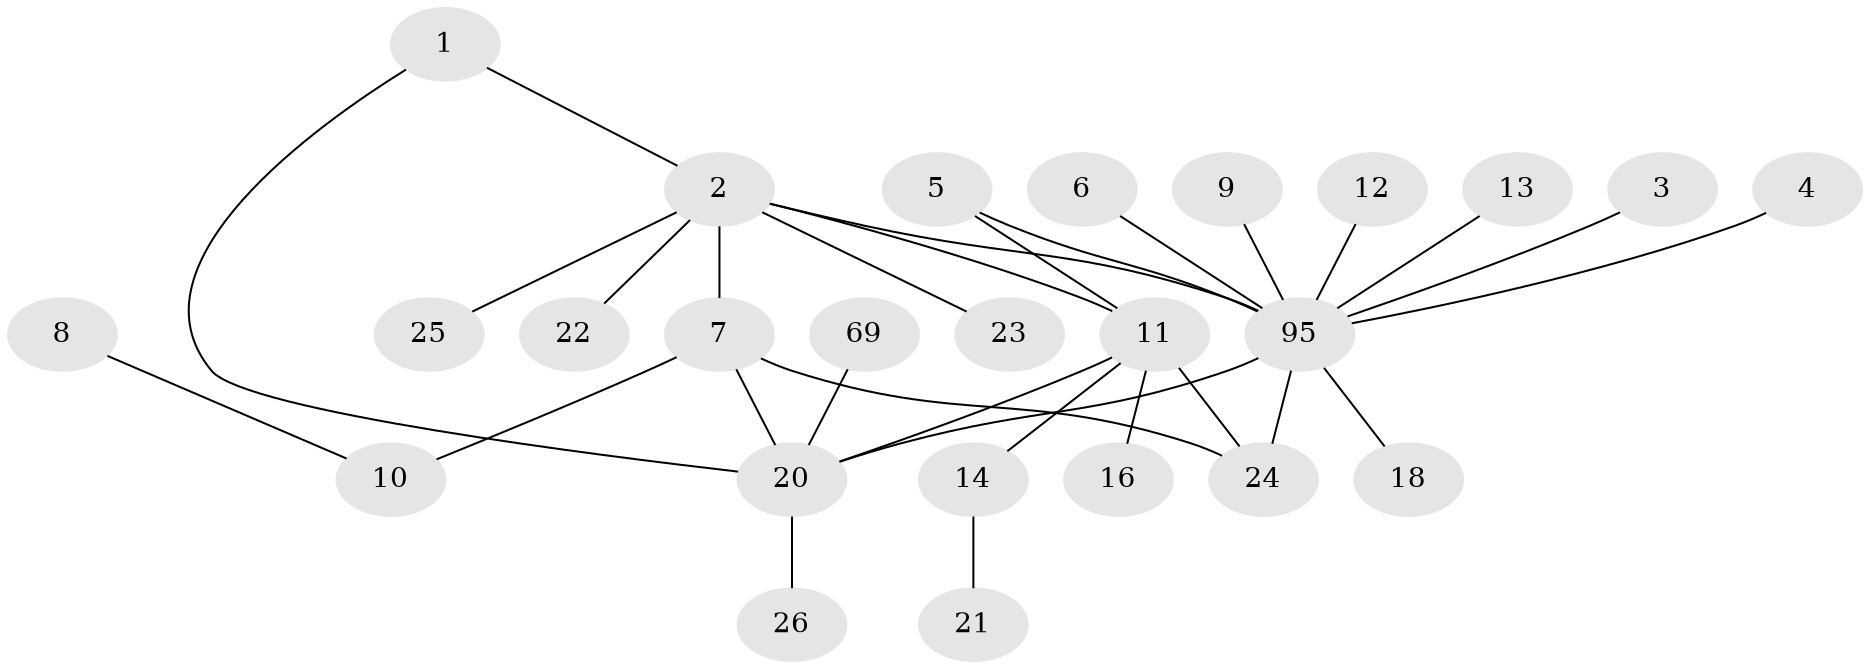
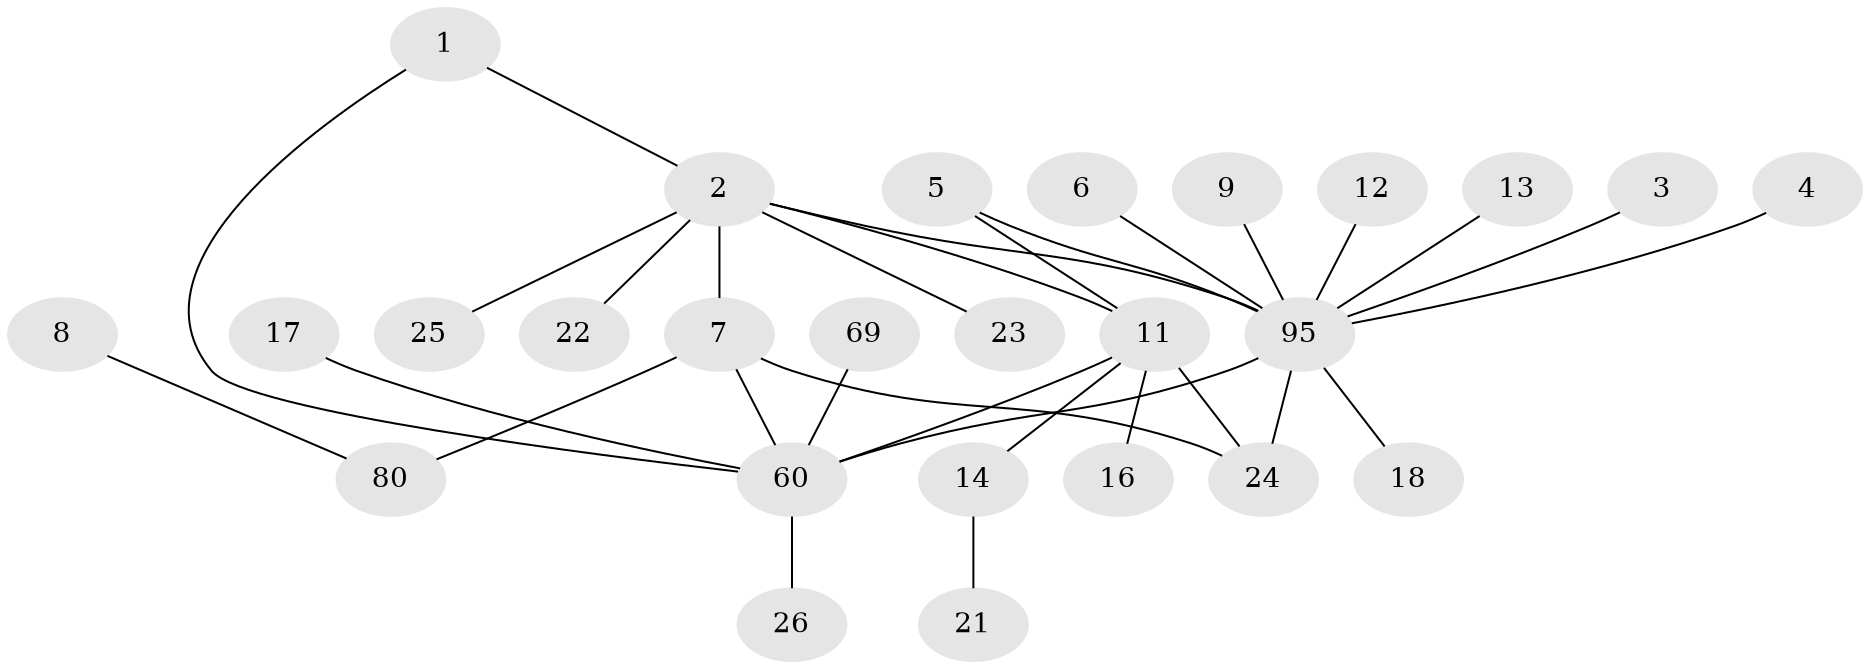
  graph {
    node [color=gray90 style=filled]
    edge [weight=1.0]
    1
    2
-   20
+   20 [label=60]
    7
    11
    n6 [label=95]
    22
    23
    25
    26
-   10
+   10 [label=80]
    24
    14
    16
    18
    3
    4
    5
    6
    8
    9
    21
    12
    13
+   17
    n26 [label=69]
    1 -- 2
    1 -- 20
    2 -- 7
    2 -- 11
    2 -- n6
    2 -- 22
    2 -- 23
    2 -- 25
    20 -- 26
    7 -- 20
    7 -- 10
    7 -- 24
    11 -- 20
    11 -- 24
    11 -- 14
    11 -- 16
    n6 -- 20
    n6 -- 24
    n6 -- 18
    14 -- 21
    3 -- n6
    4 -- n6
    5 -- 11
    5 -- n6
    6 -- n6
    8 -- 10
    9 -- n6
    12 -- n6
    13 -- n6
+   17 -- 20
    n26 -- 20
  }
